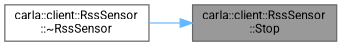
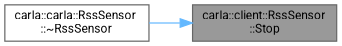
  digraph {
    rankdir=RL
    fontname=Roboto
    node [fontname=Roboto fontsize=10 shape=box style=filled]
    n1 [color=gray40 fillcolor=grey60 fontcolor=black height=0.2 label="carla::client::RssSensor\l::Stop" width=0.4]
-   n2 [color=grey40 fillcolor=white height=0.2 label="carla::client::RssSensor\l::~RssSensor" width=0.4]
+   n2 [color=grey40 fillcolor=white height=0.2 label="carla::carla::RssSensor\l::~RssSensor" width=0.4]
    n1 -> n2 [color=steelblue1 dir=back fontname=Roboto fontsize=10 labelfontname=Helvetica labelfontsize=10 style=solid]
  }
